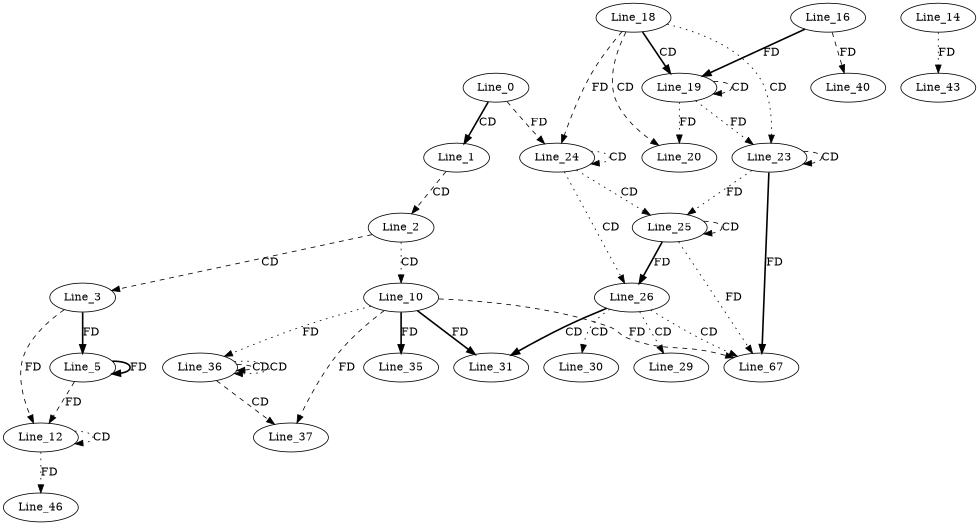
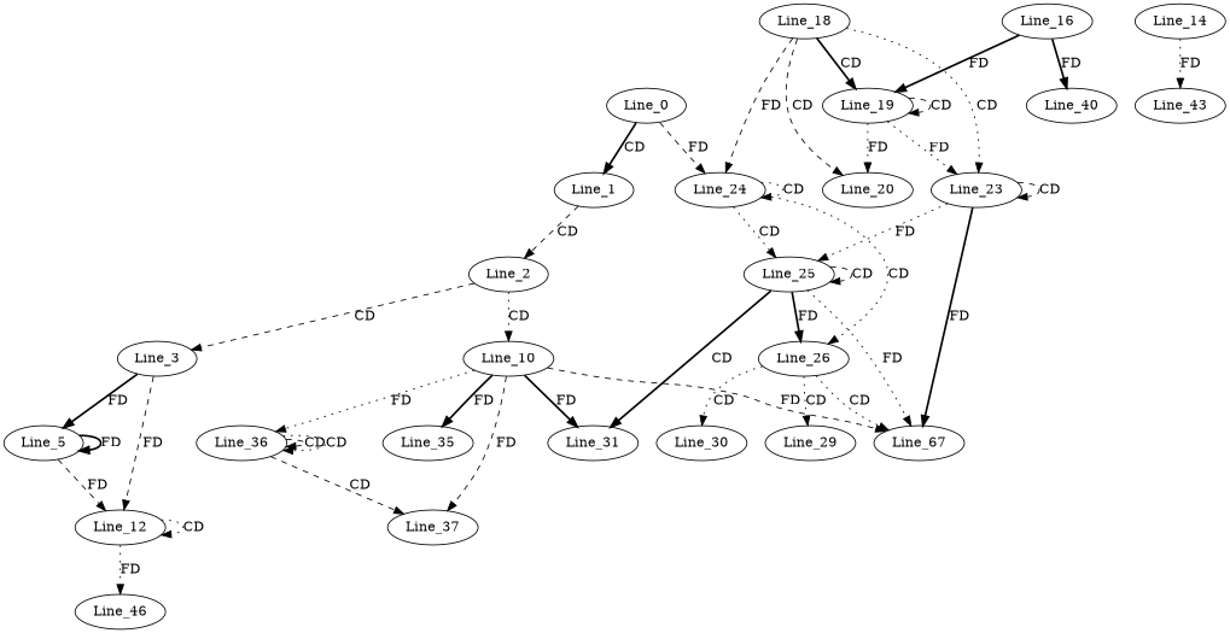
  digraph {
    edge [style=dotted]
    Line_0
    Line_1
    Line_24
    Line_2
    Line_3
    Line_10
    Line_5
    Line_12
    n9 [label=Line_67]
    Line_31
    Line_35
    Line_36
    Line_37
    Line_46
    Line_18
    Line_19
    Line_20
    Line_23
    Line_25
    Line_26
    Line_16
    Line_40
    Line_29
    Line_30
    Line_14
    Line_43
    Line_0 -> Line_1 [label=CD style=bold]
    Line_0 -> Line_24 [label=FD style=dashed]
    Line_1 -> Line_2 [label=CD style=dashed]
    Line_24 -> Line_24 [label=CD]
    Line_24 -> Line_25 [label=CD]
    Line_24 -> Line_26 [label=CD]
    Line_2 -> Line_3 [label=CD style=dashed]
    Line_2 -> Line_10 [label=CD]
    Line_3 -> Line_5 [label=FD style=bold]
    Line_3 -> Line_12 [label=FD style=dashed]
    Line_10 -> n9 [label=FD style=dashed]
    Line_10 -> Line_31 [label=FD style=bold]
    Line_10 -> Line_35 [label=FD style=bold]
    Line_10 -> Line_36 [label=FD]
    Line_10 -> Line_37 [label=FD style=dashed]
    Line_5 -> Line_5 [label=FD style=bold]
    Line_5 -> Line_12 [label=FD style=dashed]
    Line_12 -> Line_12 [label=CD]
    Line_12 -> Line_46 [label=FD]
    Line_36 -> Line_36 [label=CD style=dashed]
    Line_36 -> Line_36 [label=CD]
    Line_36 -> Line_37 [label=CD style=dashed]
    Line_18 -> Line_24 [label=FD style=dashed]
    Line_18 -> Line_19 [label=CD style=bold]
    Line_18 -> Line_20 [label=CD style=dashed]
    Line_18 -> Line_23 [label=CD]
    Line_19 -> Line_19 [label=CD style=dashed]
    Line_19 -> Line_20 [label=FD]
    Line_19 -> Line_23 [label=FD]
    Line_23 -> n9 [label=FD style=bold]
    Line_23 -> Line_23 [label=CD style=dashed]
    Line_23 -> Line_25 [label=FD]
    Line_25 -> n9 [label=FD]
    Line_25 -> Line_25 [label=CD style=dashed]
    Line_25 -> Line_26 [label=FD style=bold]
    Line_26 -> n9 [label=CD]
-   Line_26 -> Line_31 [label=CD style=bold]
+   Line_25 -> Line_31 [label=CD style=bold]
    Line_26 -> Line_29 [label=CD]
    Line_26 -> Line_30 [label=CD]
    Line_16 -> Line_19 [label=FD style=bold]
-   Line_16 -> Line_40 [label=FD style=dashed]
+   Line_16 -> Line_40 [label=FD style=bold]
    Line_14 -> Line_43 [label=FD]
  }
